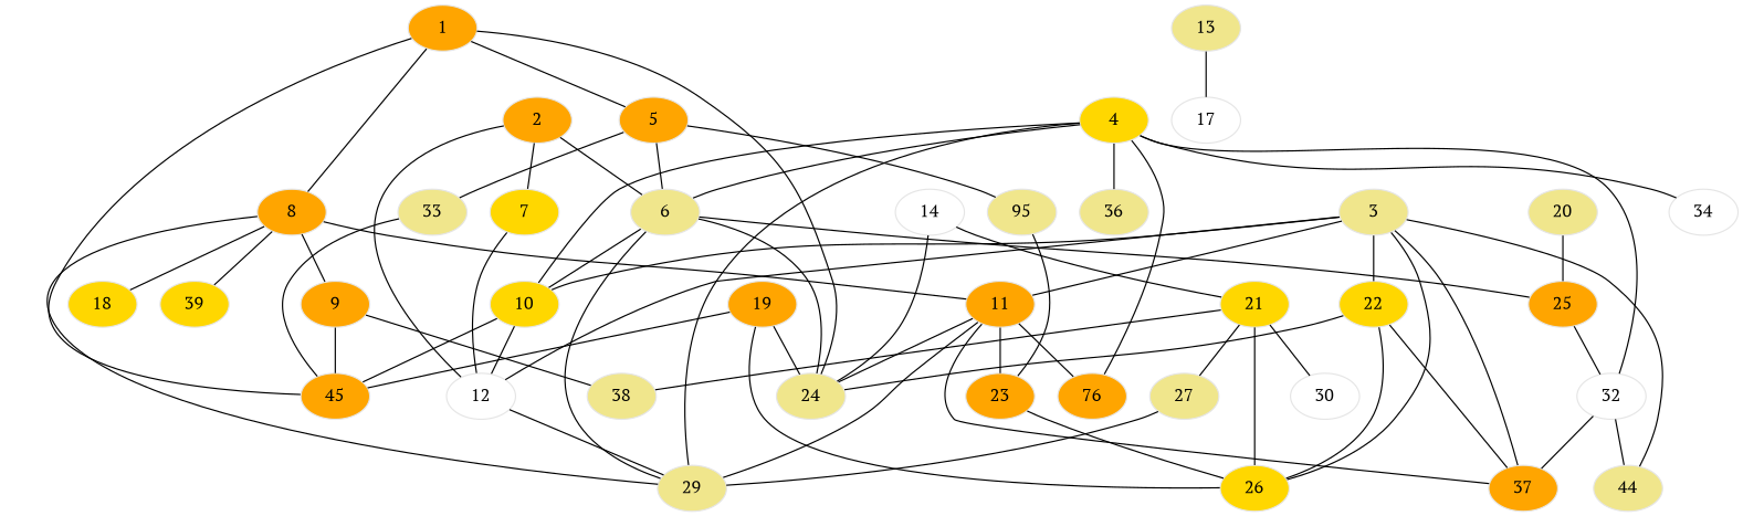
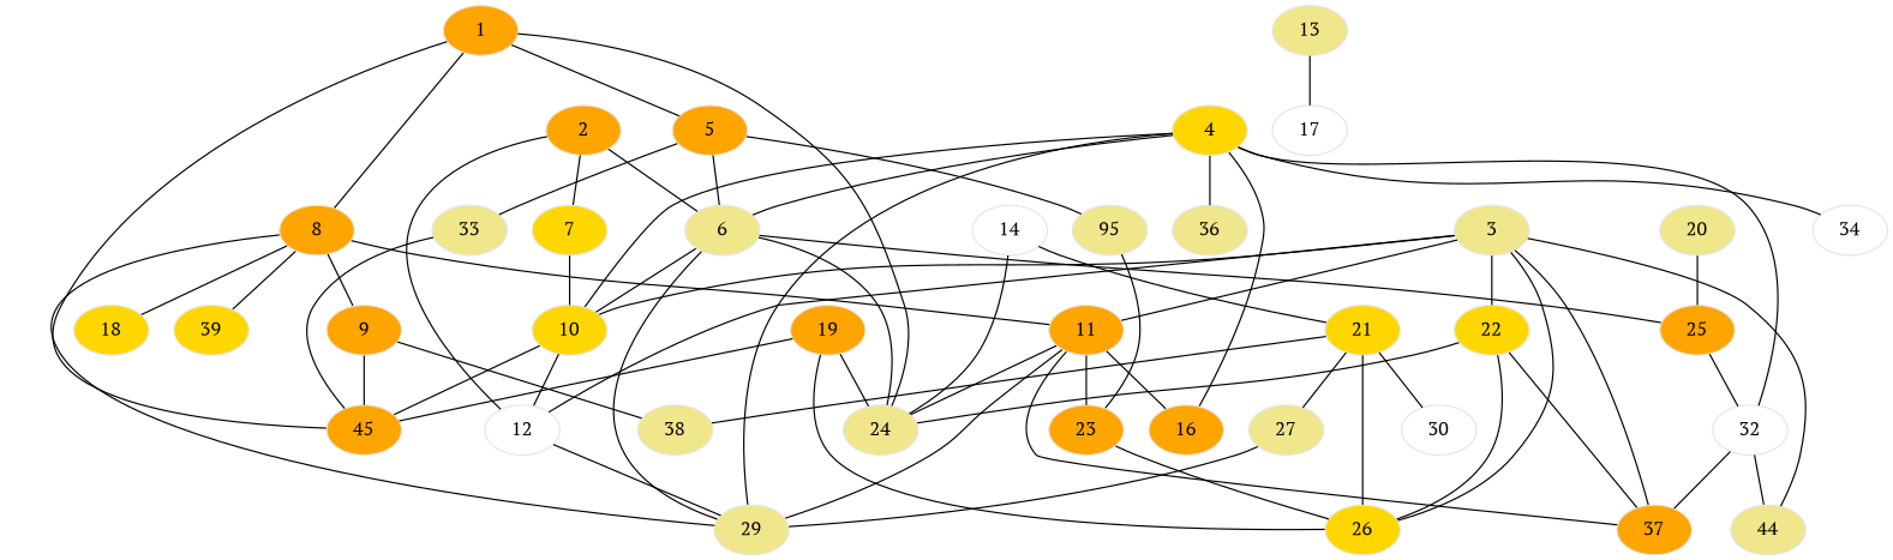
  graph {
    fontname="PT Serif"
    node [color=gray90 fillcolor=orange fontname="PT Serif" style=filled]
    edge [fontname="PT Serif" weight=1.0]
    1
    5
    8
    24 [fillcolor=khaki]
    45
    6 [fillcolor=khaki]
    n7 [fillcolor=khaki label=95]
    33 [fillcolor=khaki]
    11
    29 [fillcolor=khaki]
    9
    18 [fillcolor=gold]
    39 [fillcolor=gold]
    2
    7 [fillcolor=gold]
    12 [fillcolor=white]
    10 [fillcolor=gold]
    25
    3 [fillcolor=khaki]
    22 [fillcolor=gold]
    26 [fillcolor=gold]
    37
    44 [fillcolor=khaki]
-   16 [label=76]
+   16
    23
    4 [fillcolor=gold]
    32 [fillcolor=white]
    34 [fillcolor=white]
    36 [fillcolor=khaki]
    38 [fillcolor=khaki]
    17 [fillcolor=white]
    13 [fillcolor=khaki]
    14 [fillcolor=white]
    21 [fillcolor=gold]
    27 [fillcolor=khaki]
    30 [fillcolor=white]
    19
    20 [fillcolor=khaki]
    1 -- 5
    1 -- 8
    1 -- 24
    1 -- 45
    5 -- 6
    5 -- n7
    5 -- 33
    8 -- 11
    8 -- 29
    8 -- 9 [weight=2.0]
    8 -- 18
    8 -- 39
    6 -- 24
    6 -- 29
    6 -- 10 [weight=2.0]
    6 -- 25
    n7 -- 23
    33 -- 45
    11 -- 24
    11 -- 29 [weight=2.0]
    11 -- 37
    11 -- 16
    11 -- 23 [weight=2.0]
    9 -- 45
    9 -- 38
    2 -- 6 [weight=2.0]
    2 -- 7
    2 -- 12
-   7 -- 12
+   7 -- 10
    12 -- 29
    10 -- 45
    10 -- 12
    25 -- 32
    3 -- 11
    3 -- 12
    3 -- 10
    3 -- 22
    3 -- 26
    3 -- 37
    3 -- 44
    22 -- 24
    22 -- 26
    22 -- 37
    23 -- 26
    4 -- 6
    4 -- 29
    4 -- 10
    4 -- 16
    4 -- 32 [weight=2.0]
    4 -- 34
    4 -- 36 [weight=2.0]
    32 -- 37
    32 -- 44
    13 -- 17
    14 -- 24
    14 -- 21
    21 -- 26
    21 -- 38
    21 -- 27
    21 -- 30
    27 -- 29
    19 -- 24
    19 -- 45
    19 -- 26
    20 -- 25
  }
